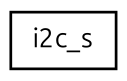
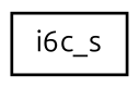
  digraph {
    rankdir=LR
    fontname=Ubuntu
-   n1 [color=black fillcolor=white fontname=Ubuntu fontsize=10 height=0.2 label=i2c_s shape=record style=filled width=0.4]
+   n1 [color=black fillcolor=white fontname=Ubuntu fontsize=10 height=0.2 label=i6c_s shape=record style=filled width=0.4]
  }
